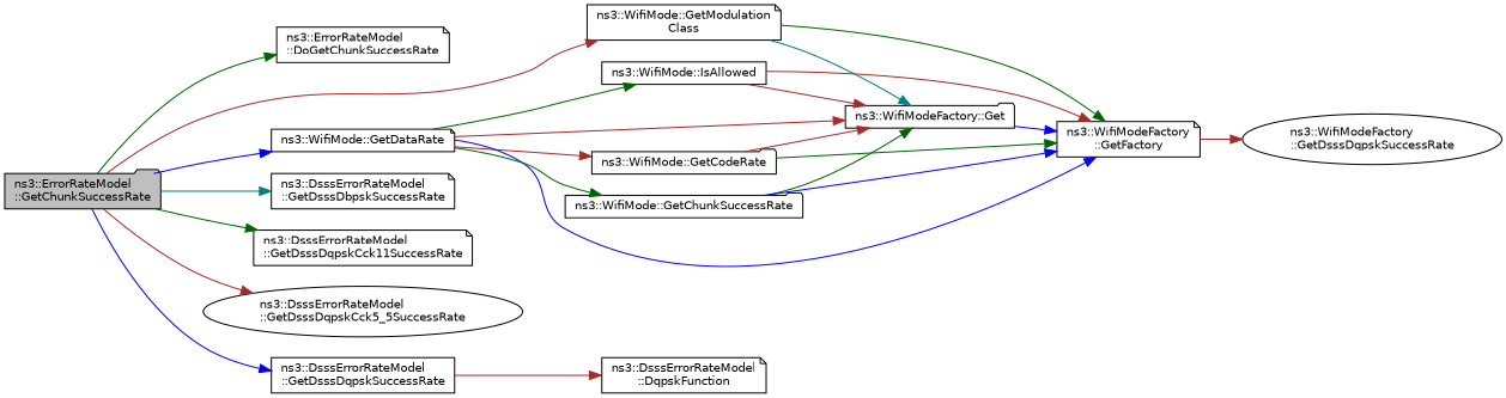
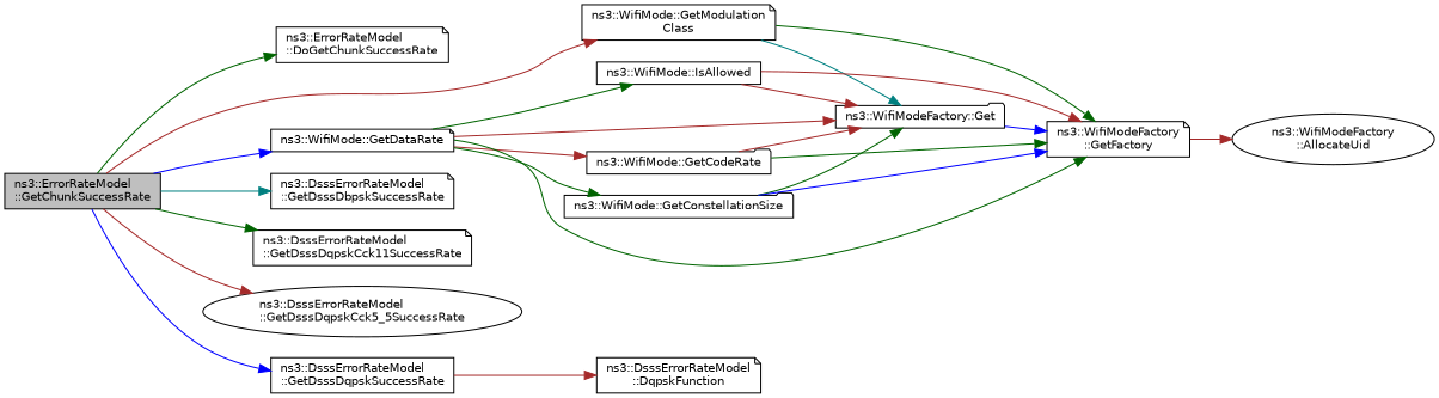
  digraph {
    rankdir=LR
    node [color=black fillcolor=white fontname=Helvetica fontsize=10 shape=note style=filled]
    edge [color=brown fontname=Helvetica fontsize=10 labelfontname=Helvetica labelfontsize=10 style=solid]
-   n1 [fillcolor=grey75 fontcolor=black height=0.2 label="ns3::ErrorRateModel\l::GetChunkSuccessRate" shape=folder width=0.4]
+   n1 [fillcolor=grey75 fontcolor=black height=0.2 label="ns3::ErrorRateModel\l::GetChunkSuccessRate" shape=box width=0.4]
    n2 [height=0.2 label="ns3::ErrorRateModel\l::DoGetChunkSuccessRate" width=0.4]
    n3 [height=0.2 label="ns3::WifiMode::GetDataRate" width=0.4]
    n4 [height=0.2 label="ns3::DsssErrorRateModel\l::GetDsssDbpskSuccessRate" width=0.4]
    n5 [height=0.2 label="ns3::DsssErrorRateModel\l::GetDsssDqpskCck11SuccessRate" width=0.4]
    n6 [height=0.2 label="ns3::DsssErrorRateModel\l::GetDsssDqpskCck5_5SuccessRate" shape=ellipse width=0.4]
    n7 [height=0.2 label="ns3::DsssErrorRateModel\l::GetDsssDqpskSuccessRate" shape=box width=0.4]
    n8 [height=0.2 label="ns3::WifiMode::GetModulation\lClass" width=0.4]
    n9 [height=0.2 label="ns3::WifiModeFactory::Get" shape=folder width=0.4]
    n10 [height=0.2 label="ns3::WifiMode::GetCodeRate" shape=folder width=0.4]
    n11 [height=0.2 label="ns3::WifiModeFactory\l::GetFactory" width=0.4]
-   n12 [height=0.2 label="ns3::WifiMode::GetChunkSuccessRate" shape=folder width=0.4]
+   n12 [height=0.2 label="ns3::WifiMode::GetConstellationSize" shape=folder width=0.4]
    n13 [height=0.2 label="ns3::WifiMode::IsAllowed" shape=box width=0.4]
    n14 [height=0.2 label="ns3::DsssErrorRateModel\l::DqpskFunction" width=0.4]
-   n15 [height=0.2 label="ns3::WifiModeFactory\l::GetDsssDqpskSuccessRate" shape=ellipse width=0.4]
+   n15 [height=0.2 label="ns3::WifiModeFactory\l::AllocateUid" shape=ellipse width=0.4]
    n1 -> n2 [color=darkgreen]
    n1 -> n3 [color=blue]
    n1 -> n4 [color=teal]
    n1 -> n5 [color=darkgreen]
    n1 -> n6
    n1 -> n7 [color=blue]
    n1 -> n8
    n3 -> n9
    n3 -> n10
-   n3 -> n11 [color=blue]
+   n3 -> n11 [color=darkgreen]
    n3 -> n12 [color=darkgreen]
    n3 -> n13 [color=darkgreen]
    n7 -> n14
    n8 -> n9 [color=teal]
    n8 -> n11 [color=darkgreen]
    n9 -> n11 [color=blue]
    n10 -> n9
    n10 -> n11 [color=darkgreen]
    n11 -> n15
    n12 -> n9 [color=darkgreen]
    n12 -> n11 [color=blue]
    n13 -> n9
    n13 -> n11
  }
